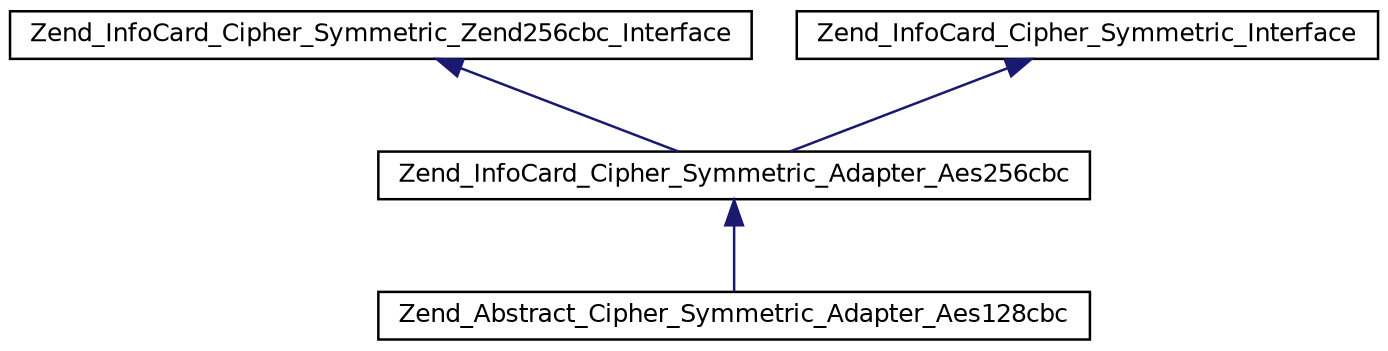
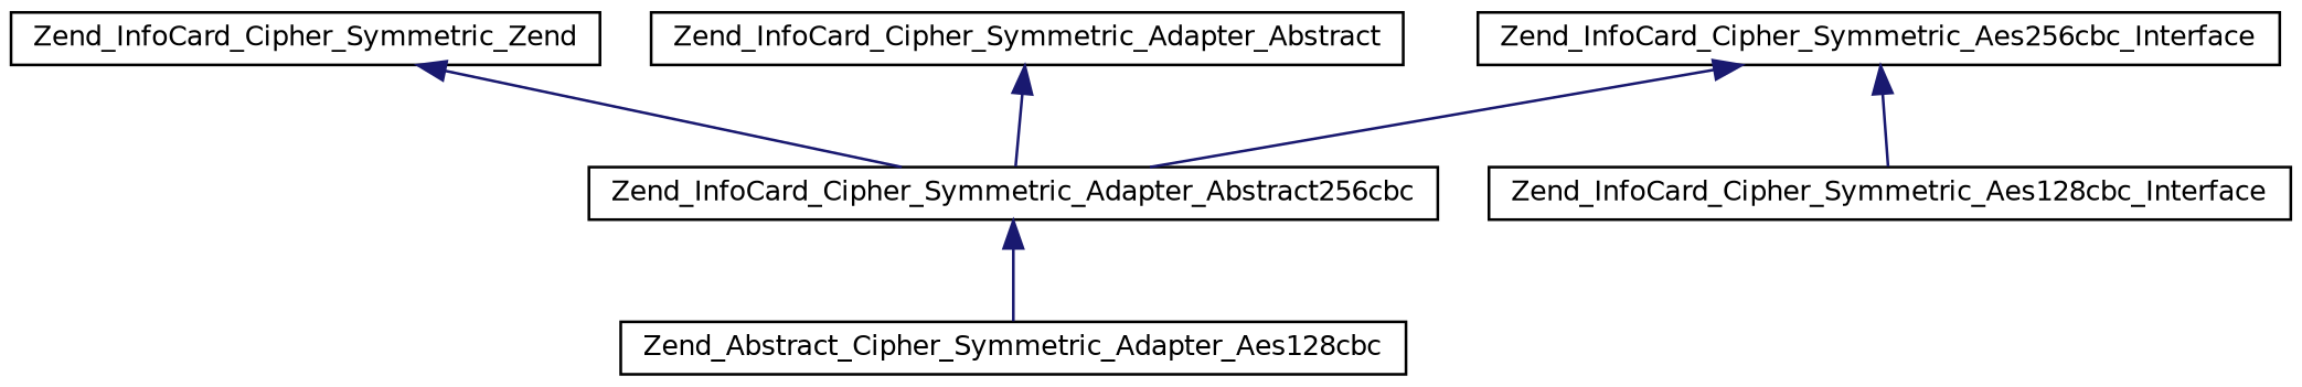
  digraph {
    fontname="DejaVu Sans"
    rankdir=TB
    node [color=black fillcolor=white fontname="DejaVu Sans" fontsize=10 shape=record style=filled]
    edge [color=midnightblue dir=back fontname="DejaVu Sans" fontsize=10 labelfontname=Helvetica labelfontsize=10 style=solid]
-   n1 [height=0.2 label=Zend_InfoCard_Cipher_Symmetric_Zend256cbc_Interface width=0.4]
-   n2 [height=0.2 label=Zend_InfoCard_Cipher_Symmetric_Adapter_Aes256cbc width=0.4]
+   n1 [height=0.2 label=Zend_InfoCard_Cipher_Symmetric_Aes256cbc_Interface width=0.4]
+   n2 [height=0.2 label=Zend_InfoCard_Cipher_Symmetric_Adapter_Abstract256cbc width=0.4]
+   n3 [height=0.2 label=Zend_InfoCard_Cipher_Symmetric_Aes128cbc_Interface width=0.4]
    n4 [height=0.2 label=Zend_Abstract_Cipher_Symmetric_Adapter_Aes128cbc width=0.4]
-   n5 [height=0.2 label=Zend_InfoCard_Cipher_Symmetric_Interface width=0.4]
+   n5 [height=0.2 label=Zend_InfoCard_Cipher_Symmetric_Zend width=0.4]
+   n6 [height=0.2 label=Zend_InfoCard_Cipher_Symmetric_Adapter_Abstract width=0.4]
    n1 -> n2
+   n1 -> n3
    n2 -> n4
    n5 -> n2
+   n6 -> n2
  }
